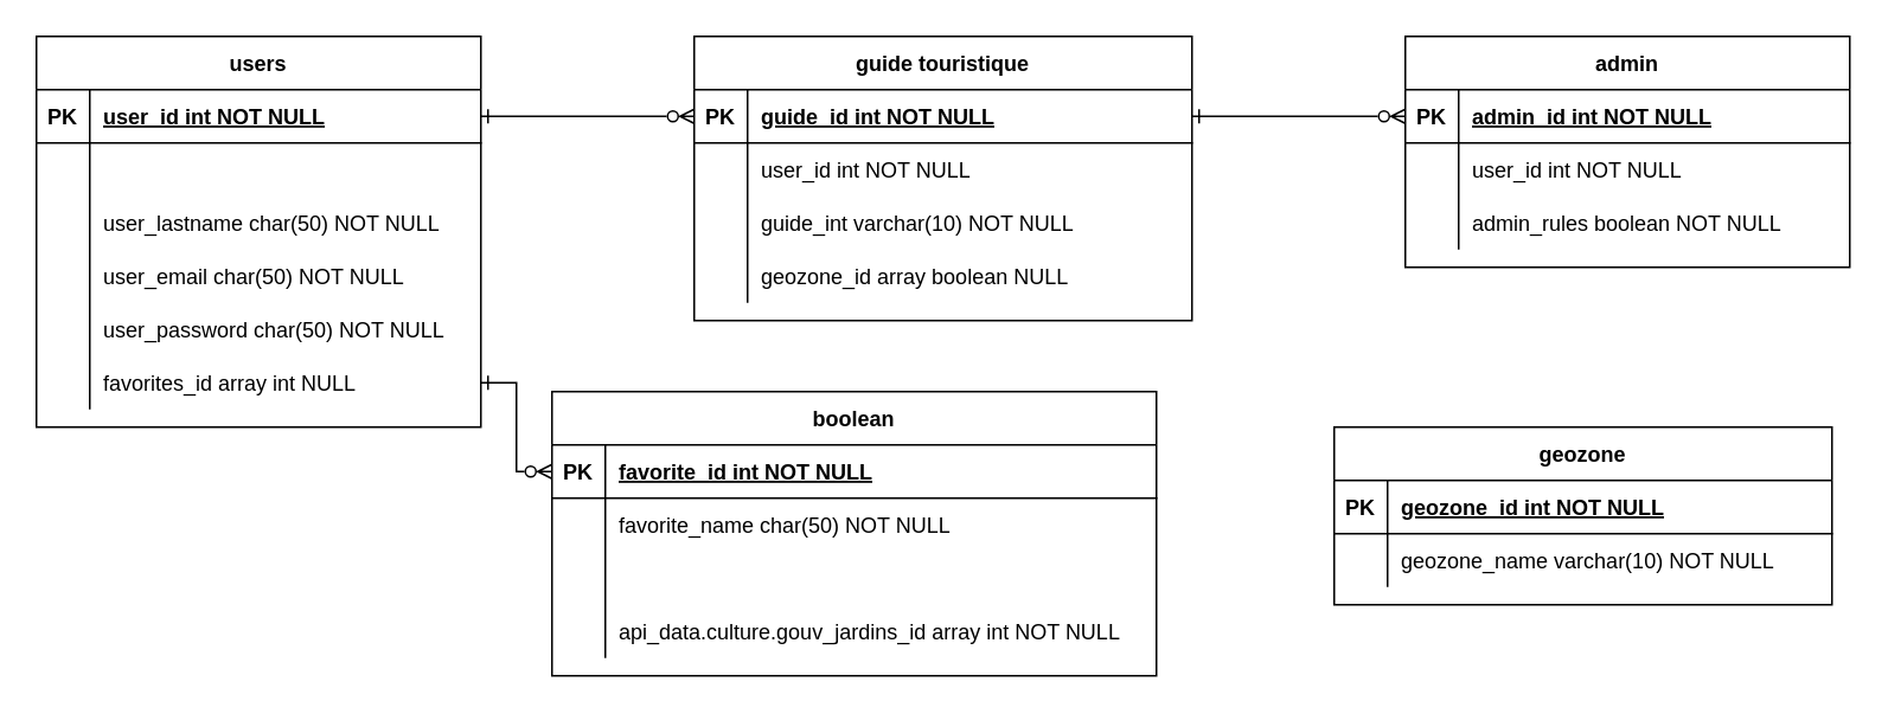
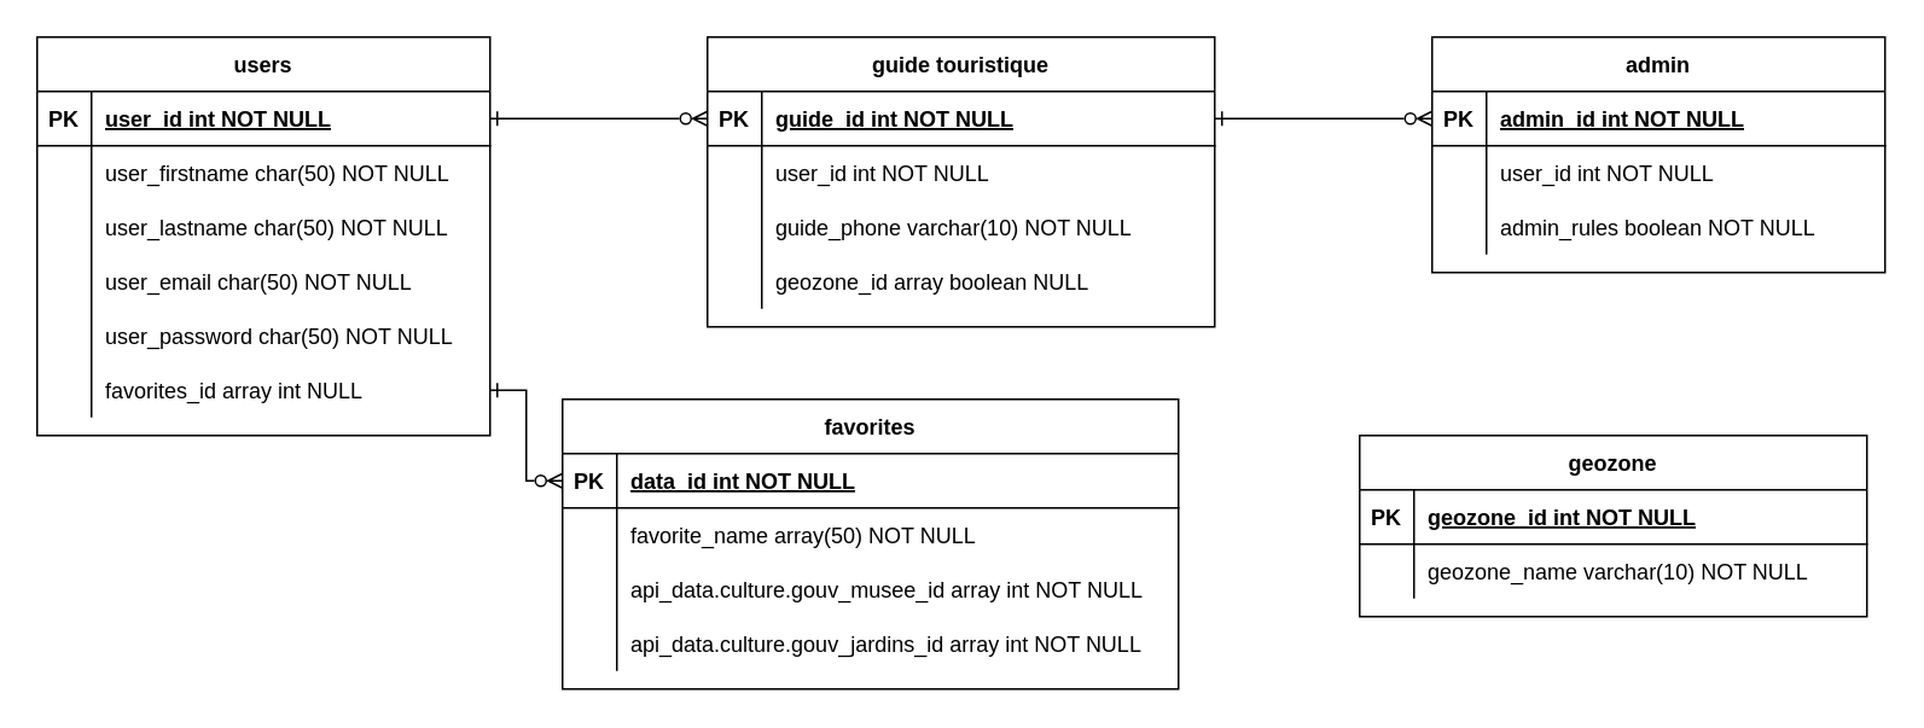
  <mxCell id="0" />
  <mxCell id="1" parent="0" />
  <mxCell id="2" value="guide touristique" style="shape=table;startSize=30;container=1;collapsible=1;childLayout=tableLayout;fixedRows=1;rowLines=0;fontStyle=1;align=center;resizeLast=1;" vertex="1" parent="1"><mxGeometry x="390" y="20" width="280" height="160" as="geometry" /></mxCell>
  <mxCell id="3" value="" style="shape=partialRectangle;collapsible=0;dropTarget=0;pointerEvents=0;fillColor=none;points=[[0,0.5],[1,0.5]];portConstraint=eastwest;top=0;left=0;right=0;bottom=1;" vertex="1" parent="2"><mxGeometry y="30" width="280" height="30" as="geometry" /></mxCell>
  <mxCell id="4" value="PK" style="shape=partialRectangle;overflow=hidden;connectable=0;fillColor=none;top=0;left=0;bottom=0;right=0;fontStyle=1;" vertex="1" parent="3"><mxGeometry width="30" height="30" as="geometry"><mxRectangle width="30" height="30" as="alternateBounds" /></mxGeometry></mxCell>
  <mxCell id="5" value="guide_id int NOT NULL" style="shape=partialRectangle;overflow=hidden;connectable=0;fillColor=none;top=0;left=0;bottom=0;right=0;align=left;spacingLeft=6;fontStyle=5;" vertex="1" parent="3"><mxGeometry x="30" width="250" height="30" as="geometry"><mxRectangle width="250" height="30" as="alternateBounds" /></mxGeometry></mxCell>
  <mxCell id="6" value="" style="shape=partialRectangle;collapsible=0;dropTarget=0;pointerEvents=0;fillColor=none;points=[[0,0.5],[1,0.5]];portConstraint=eastwest;top=0;left=0;right=0;bottom=0;" vertex="1" parent="2"><mxGeometry y="60" width="280" height="30" as="geometry" /></mxCell>
  <mxCell id="7" value="" style="shape=partialRectangle;overflow=hidden;connectable=0;fillColor=none;top=0;left=0;bottom=0;right=0;" vertex="1" parent="6"><mxGeometry width="30" height="30" as="geometry"><mxRectangle width="30" height="30" as="alternateBounds" /></mxGeometry></mxCell>
  <mxCell id="8" value="user_id int NOT NULL" style="shape=partialRectangle;overflow=hidden;connectable=0;fillColor=none;top=0;left=0;bottom=0;right=0;align=left;spacingLeft=6;" vertex="1" parent="6"><mxGeometry x="30" width="250" height="30" as="geometry"><mxRectangle width="250" height="30" as="alternateBounds" /></mxGeometry></mxCell>
  <mxCell id="9" value="" style="shape=partialRectangle;collapsible=0;dropTarget=0;pointerEvents=0;fillColor=none;points=[[0,0.5],[1,0.5]];portConstraint=eastwest;top=0;left=0;right=0;bottom=0;" vertex="1" parent="2"><mxGeometry y="90" width="280" height="30" as="geometry" /></mxCell>
  <mxCell id="10" value="" style="shape=partialRectangle;overflow=hidden;connectable=0;fillColor=none;top=0;left=0;bottom=0;right=0;" vertex="1" parent="9"><mxGeometry width="30" height="30" as="geometry"><mxRectangle width="30" height="30" as="alternateBounds" /></mxGeometry></mxCell>
- <mxCell id="11" value="guide_int varchar(10) NOT NULL" style="shape=partialRectangle;overflow=hidden;connectable=0;fillColor=none;top=0;left=0;bottom=0;right=0;align=left;spacingLeft=6;" vertex="1" parent="9"><mxGeometry x="30" width="250" height="30" as="geometry"><mxRectangle width="250" height="30" as="alternateBounds" /></mxGeometry></mxCell>
+ <mxCell id="11" value="guide_phone varchar(10) NOT NULL" style="shape=partialRectangle;overflow=hidden;connectable=0;fillColor=none;top=0;left=0;bottom=0;right=0;align=left;spacingLeft=6;" vertex="1" parent="9"><mxGeometry x="30" width="250" height="30" as="geometry"><mxRectangle width="250" height="30" as="alternateBounds" /></mxGeometry></mxCell>
  <mxCell id="12" value="" style="shape=partialRectangle;collapsible=0;dropTarget=0;pointerEvents=0;fillColor=none;points=[[0,0.5],[1,0.5]];portConstraint=eastwest;top=0;left=0;right=0;bottom=0;" vertex="1" parent="2"><mxGeometry y="120" width="280" height="30" as="geometry" /></mxCell>
  <mxCell id="13" value="" style="shape=partialRectangle;overflow=hidden;connectable=0;fillColor=none;top=0;left=0;bottom=0;right=0;" vertex="1" parent="12"><mxGeometry width="30" height="30" as="geometry"><mxRectangle width="30" height="30" as="alternateBounds" /></mxGeometry></mxCell>
  <mxCell id="14" value="geozone_id array boolean NULL" style="shape=partialRectangle;overflow=hidden;connectable=0;fillColor=none;top=0;left=0;bottom=0;right=0;align=left;spacingLeft=6;" vertex="1" parent="12"><mxGeometry x="30" width="250" height="30" as="geometry"><mxRectangle width="250" height="30" as="alternateBounds" /></mxGeometry></mxCell>
  <mxCell id="15" value="admin" style="shape=table;startSize=30;container=1;collapsible=1;childLayout=tableLayout;fixedRows=1;rowLines=0;fontStyle=1;align=center;resizeLast=1;" vertex="1" parent="1"><mxGeometry x="790" y="20" width="250" height="130" as="geometry" /></mxCell>
  <mxCell id="16" value="" style="shape=partialRectangle;collapsible=0;dropTarget=0;pointerEvents=0;fillColor=none;points=[[0,0.5],[1,0.5]];portConstraint=eastwest;top=0;left=0;right=0;bottom=1;" vertex="1" parent="15"><mxGeometry y="30" width="250" height="30" as="geometry" /></mxCell>
  <mxCell id="17" value="PK" style="shape=partialRectangle;overflow=hidden;connectable=0;fillColor=none;top=0;left=0;bottom=0;right=0;fontStyle=1;" vertex="1" parent="16"><mxGeometry width="30" height="30" as="geometry"><mxRectangle width="30" height="30" as="alternateBounds" /></mxGeometry></mxCell>
  <mxCell id="18" value="admin_id int NOT NULL" style="shape=partialRectangle;overflow=hidden;connectable=0;fillColor=none;top=0;left=0;bottom=0;right=0;align=left;spacingLeft=6;fontStyle=5;" vertex="1" parent="16"><mxGeometry x="30" width="220" height="30" as="geometry"><mxRectangle width="220" height="30" as="alternateBounds" /></mxGeometry></mxCell>
  <mxCell id="19" value="" style="shape=partialRectangle;collapsible=0;dropTarget=0;pointerEvents=0;fillColor=none;points=[[0,0.5],[1,0.5]];portConstraint=eastwest;top=0;left=0;right=0;bottom=0;" vertex="1" parent="15"><mxGeometry y="60" width="250" height="30" as="geometry" /></mxCell>
  <mxCell id="20" value="" style="shape=partialRectangle;overflow=hidden;connectable=0;fillColor=none;top=0;left=0;bottom=0;right=0;" vertex="1" parent="19"><mxGeometry width="30" height="30" as="geometry"><mxRectangle width="30" height="30" as="alternateBounds" /></mxGeometry></mxCell>
  <mxCell id="21" value="user_id int NOT NULL" style="shape=partialRectangle;overflow=hidden;connectable=0;fillColor=none;top=0;left=0;bottom=0;right=0;align=left;spacingLeft=6;" vertex="1" parent="19"><mxGeometry x="30" width="220" height="30" as="geometry"><mxRectangle width="220" height="30" as="alternateBounds" /></mxGeometry></mxCell>
  <mxCell id="22" value="" style="shape=partialRectangle;collapsible=0;dropTarget=0;pointerEvents=0;fillColor=none;points=[[0,0.5],[1,0.5]];portConstraint=eastwest;top=0;left=0;right=0;bottom=0;" vertex="1" parent="15"><mxGeometry y="90" width="250" height="30" as="geometry" /></mxCell>
  <mxCell id="23" value="" style="shape=partialRectangle;overflow=hidden;connectable=0;fillColor=none;top=0;left=0;bottom=0;right=0;" vertex="1" parent="22"><mxGeometry width="30" height="30" as="geometry"><mxRectangle width="30" height="30" as="alternateBounds" /></mxGeometry></mxCell>
  <mxCell id="24" value="admin_rules boolean NOT NULL" style="shape=partialRectangle;overflow=hidden;connectable=0;fillColor=none;top=0;left=0;bottom=0;right=0;align=left;spacingLeft=6;" vertex="1" parent="22"><mxGeometry x="30" width="220" height="30" as="geometry"><mxRectangle width="220" height="30" as="alternateBounds" /></mxGeometry></mxCell>
  <mxCell id="25" value="users" style="shape=table;startSize=30;container=1;collapsible=1;childLayout=tableLayout;fixedRows=1;rowLines=0;fontStyle=1;align=center;resizeLast=1;" vertex="1" parent="1"><mxGeometry x="20" y="20" width="250" height="220" as="geometry" /></mxCell>
  <mxCell id="26" value="" style="shape=partialRectangle;collapsible=0;dropTarget=0;pointerEvents=0;fillColor=none;points=[[0,0.5],[1,0.5]];portConstraint=eastwest;top=0;left=0;right=0;bottom=1;" vertex="1" parent="25"><mxGeometry y="30" width="250" height="30" as="geometry" /></mxCell>
  <mxCell id="27" value="PK" style="shape=partialRectangle;overflow=hidden;connectable=0;fillColor=none;top=0;left=0;bottom=0;right=0;fontStyle=1;" vertex="1" parent="26"><mxGeometry width="30" height="30" as="geometry"><mxRectangle width="30" height="30" as="alternateBounds" /></mxGeometry></mxCell>
  <mxCell id="28" value="user_id int NOT NULL " style="shape=partialRectangle;overflow=hidden;connectable=0;fillColor=none;top=0;left=0;bottom=0;right=0;align=left;spacingLeft=6;fontStyle=5;" vertex="1" parent="26"><mxGeometry x="30" width="220" height="30" as="geometry"><mxRectangle width="220" height="30" as="alternateBounds" /></mxGeometry></mxCell>
  <mxCell id="29" value="" style="shape=partialRectangle;collapsible=0;dropTarget=0;pointerEvents=0;fillColor=none;points=[[0,0.5],[1,0.5]];portConstraint=eastwest;top=0;left=0;right=0;bottom=0;" vertex="1" parent="25"><mxGeometry y="60" width="250" height="30" as="geometry" /></mxCell>
  <mxCell id="30" value="" style="shape=partialRectangle;overflow=hidden;connectable=0;fillColor=none;top=0;left=0;bottom=0;right=0;" vertex="1" parent="29"><mxGeometry width="30" height="30" as="geometry"><mxRectangle width="30" height="30" as="alternateBounds" /></mxGeometry></mxCell>
+ <mxCell id="31" value="user_firstname char(50) NOT NULL" style="shape=partialRectangle;overflow=hidden;connectable=0;fillColor=none;top=0;left=0;bottom=0;right=0;align=left;spacingLeft=6;" vertex="1" parent="29"><mxGeometry x="30" width="220" height="30" as="geometry"><mxRectangle width="220" height="30" as="alternateBounds" /></mxGeometry></mxCell>
  <mxCell id="32" value="" style="shape=partialRectangle;collapsible=0;dropTarget=0;pointerEvents=0;fillColor=none;points=[[0,0.5],[1,0.5]];portConstraint=eastwest;top=0;left=0;right=0;bottom=0;" vertex="1" parent="25"><mxGeometry y="90" width="250" height="30" as="geometry" /></mxCell>
  <mxCell id="33" value="" style="shape=partialRectangle;overflow=hidden;connectable=0;fillColor=none;top=0;left=0;bottom=0;right=0;" vertex="1" parent="32"><mxGeometry width="30" height="30" as="geometry"><mxRectangle width="30" height="30" as="alternateBounds" /></mxGeometry></mxCell>
  <mxCell id="34" value="user_lastname char(50) NOT NULL" style="shape=partialRectangle;overflow=hidden;connectable=0;fillColor=none;top=0;left=0;bottom=0;right=0;align=left;spacingLeft=6;" vertex="1" parent="32"><mxGeometry x="30" width="220" height="30" as="geometry"><mxRectangle width="220" height="30" as="alternateBounds" /></mxGeometry></mxCell>
  <mxCell id="35" value="" style="shape=partialRectangle;collapsible=0;dropTarget=0;pointerEvents=0;fillColor=none;points=[[0,0.5],[1,0.5]];portConstraint=eastwest;top=0;left=0;right=0;bottom=0;" vertex="1" parent="25"><mxGeometry y="120" width="250" height="30" as="geometry" /></mxCell>
  <mxCell id="36" value="" style="shape=partialRectangle;overflow=hidden;connectable=0;fillColor=none;top=0;left=0;bottom=0;right=0;" vertex="1" parent="35"><mxGeometry width="30" height="30" as="geometry"><mxRectangle width="30" height="30" as="alternateBounds" /></mxGeometry></mxCell>
  <mxCell id="37" value="user_email char(50) NOT NULL" style="shape=partialRectangle;overflow=hidden;connectable=0;fillColor=none;top=0;left=0;bottom=0;right=0;align=left;spacingLeft=6;" vertex="1" parent="35"><mxGeometry x="30" width="220" height="30" as="geometry"><mxRectangle width="220" height="30" as="alternateBounds" /></mxGeometry></mxCell>
  <mxCell id="38" value="" style="shape=partialRectangle;collapsible=0;dropTarget=0;pointerEvents=0;fillColor=none;points=[[0,0.5],[1,0.5]];portConstraint=eastwest;top=0;left=0;right=0;bottom=0;" vertex="1" parent="25"><mxGeometry y="150" width="250" height="30" as="geometry" /></mxCell>
  <mxCell id="39" value="" style="shape=partialRectangle;overflow=hidden;connectable=0;fillColor=none;top=0;left=0;bottom=0;right=0;" vertex="1" parent="38"><mxGeometry width="30" height="30" as="geometry"><mxRectangle width="30" height="30" as="alternateBounds" /></mxGeometry></mxCell>
  <mxCell id="40" value="user_password char(50) NOT NULL" style="shape=partialRectangle;overflow=hidden;connectable=0;fillColor=none;top=0;left=0;bottom=0;right=0;align=left;spacingLeft=6;" vertex="1" parent="38"><mxGeometry x="30" width="220" height="30" as="geometry"><mxRectangle width="220" height="30" as="alternateBounds" /></mxGeometry></mxCell>
  <mxCell id="41" value="" style="shape=partialRectangle;collapsible=0;dropTarget=0;pointerEvents=0;fillColor=none;points=[[0,0.5],[1,0.5]];portConstraint=eastwest;top=0;left=0;right=0;bottom=0;" vertex="1" parent="25"><mxGeometry y="180" width="250" height="30" as="geometry" /></mxCell>
  <mxCell id="42" value="" style="shape=partialRectangle;overflow=hidden;connectable=0;fillColor=none;top=0;left=0;bottom=0;right=0;" vertex="1" parent="41"><mxGeometry width="30" height="30" as="geometry"><mxRectangle width="30" height="30" as="alternateBounds" /></mxGeometry></mxCell>
  <mxCell id="43" value="favorites_id array int NULL" style="shape=partialRectangle;overflow=hidden;connectable=0;fillColor=none;top=0;left=0;bottom=0;right=0;align=left;spacingLeft=6;" vertex="1" parent="41"><mxGeometry x="30" width="220" height="30" as="geometry"><mxRectangle width="220" height="30" as="alternateBounds" /></mxGeometry></mxCell>
- <mxCell id="44" value="boolean" style="shape=table;startSize=30;container=1;collapsible=1;childLayout=tableLayout;fixedRows=1;rowLines=0;fontStyle=1;align=center;resizeLast=1;" vertex="1" parent="1"><mxGeometry x="310" y="220" width="340" height="160" as="geometry" /></mxCell>
+ <mxCell id="44" value="favorites" style="shape=table;startSize=30;container=1;collapsible=1;childLayout=tableLayout;fixedRows=1;rowLines=0;fontStyle=1;align=center;resizeLast=1;" vertex="1" parent="1"><mxGeometry x="310" y="220" width="340" height="160" as="geometry" /></mxCell>
  <mxCell id="45" value="" style="shape=partialRectangle;collapsible=0;dropTarget=0;pointerEvents=0;fillColor=none;points=[[0,0.5],[1,0.5]];portConstraint=eastwest;top=0;left=0;right=0;bottom=1;" vertex="1" parent="44"><mxGeometry y="30" width="340" height="30" as="geometry" /></mxCell>
  <mxCell id="46" value="PK" style="shape=partialRectangle;overflow=hidden;connectable=0;fillColor=none;top=0;left=0;bottom=0;right=0;fontStyle=1;" vertex="1" parent="45"><mxGeometry width="30" height="30" as="geometry"><mxRectangle width="30" height="30" as="alternateBounds" /></mxGeometry></mxCell>
- <mxCell id="47" value="favorite_id int NOT NULL " style="shape=partialRectangle;overflow=hidden;connectable=0;fillColor=none;top=0;left=0;bottom=0;right=0;align=left;spacingLeft=6;fontStyle=5;" vertex="1" parent="45"><mxGeometry x="30" width="310" height="30" as="geometry"><mxRectangle width="310" height="30" as="alternateBounds" /></mxGeometry></mxCell>
+ <mxCell id="47" value="data_id int NOT NULL " style="shape=partialRectangle;overflow=hidden;connectable=0;fillColor=none;top=0;left=0;bottom=0;right=0;align=left;spacingLeft=6;fontStyle=5;" vertex="1" parent="45"><mxGeometry x="30" width="310" height="30" as="geometry"><mxRectangle width="310" height="30" as="alternateBounds" /></mxGeometry></mxCell>
  <mxCell id="48" value="" style="shape=partialRectangle;collapsible=0;dropTarget=0;pointerEvents=0;fillColor=none;points=[[0,0.5],[1,0.5]];portConstraint=eastwest;top=0;left=0;right=0;bottom=0;" vertex="1" parent="44"><mxGeometry y="60" width="340" height="30" as="geometry" /></mxCell>
  <mxCell id="49" value="" style="shape=partialRectangle;overflow=hidden;connectable=0;fillColor=none;top=0;left=0;bottom=0;right=0;" vertex="1" parent="48"><mxGeometry width="30" height="30" as="geometry"><mxRectangle width="30" height="30" as="alternateBounds" /></mxGeometry></mxCell>
- <mxCell id="50" value="favorite_name char(50) NOT NULL" style="shape=partialRectangle;overflow=hidden;connectable=0;fillColor=none;top=0;left=0;bottom=0;right=0;align=left;spacingLeft=6;" vertex="1" parent="48"><mxGeometry x="30" width="310" height="30" as="geometry"><mxRectangle width="310" height="30" as="alternateBounds" /></mxGeometry></mxCell>
+ <mxCell id="50" value="favorite_name array(50) NOT NULL" style="shape=partialRectangle;overflow=hidden;connectable=0;fillColor=none;top=0;left=0;bottom=0;right=0;align=left;spacingLeft=6;" vertex="1" parent="48"><mxGeometry x="30" width="310" height="30" as="geometry"><mxRectangle width="310" height="30" as="alternateBounds" /></mxGeometry></mxCell>
  <mxCell id="51" value="" style="shape=partialRectangle;collapsible=0;dropTarget=0;pointerEvents=0;fillColor=none;points=[[0,0.5],[1,0.5]];portConstraint=eastwest;top=0;left=0;right=0;bottom=0;" vertex="1" parent="44"><mxGeometry y="90" width="340" height="30" as="geometry" /></mxCell>
  <mxCell id="52" value="" style="shape=partialRectangle;overflow=hidden;connectable=0;fillColor=none;top=0;left=0;bottom=0;right=0;" vertex="1" parent="51"><mxGeometry width="30" height="30" as="geometry"><mxRectangle width="30" height="30" as="alternateBounds" /></mxGeometry></mxCell>
+ <mxCell id="53" value="api_data.culture.gouv_musee_id array int NOT NULL" style="shape=partialRectangle;overflow=hidden;connectable=0;fillColor=none;top=0;left=0;bottom=0;right=0;align=left;spacingLeft=6;" vertex="1" parent="51"><mxGeometry x="30" width="310" height="30" as="geometry"><mxRectangle width="310" height="30" as="alternateBounds" /></mxGeometry></mxCell>
  <mxCell id="54" value="" style="shape=partialRectangle;collapsible=0;dropTarget=0;pointerEvents=0;fillColor=none;points=[[0,0.5],[1,0.5]];portConstraint=eastwest;top=0;left=0;right=0;bottom=0;" vertex="1" parent="44"><mxGeometry y="120" width="340" height="30" as="geometry" /></mxCell>
  <mxCell id="55" value="" style="shape=partialRectangle;overflow=hidden;connectable=0;fillColor=none;top=0;left=0;bottom=0;right=0;" vertex="1" parent="54"><mxGeometry width="30" height="30" as="geometry"><mxRectangle width="30" height="30" as="alternateBounds" /></mxGeometry></mxCell>
  <mxCell id="56" value="api_data.culture.gouv_jardins_id array int NOT NULL" style="shape=partialRectangle;overflow=hidden;connectable=0;fillColor=none;top=0;left=0;bottom=0;right=0;align=left;spacingLeft=6;" vertex="1" parent="54"><mxGeometry x="30" width="310" height="30" as="geometry"><mxRectangle width="310" height="30" as="alternateBounds" /></mxGeometry></mxCell>
  <mxCell id="57" value="geozone" style="shape=table;startSize=30;container=1;collapsible=1;childLayout=tableLayout;fixedRows=1;rowLines=0;fontStyle=1;align=center;resizeLast=1;" vertex="1" parent="1"><mxGeometry x="750" y="240" width="280" height="100" as="geometry" /></mxCell>
  <mxCell id="58" value="" style="shape=partialRectangle;collapsible=0;dropTarget=0;pointerEvents=0;fillColor=none;points=[[0,0.5],[1,0.5]];portConstraint=eastwest;top=0;left=0;right=0;bottom=1;" vertex="1" parent="57"><mxGeometry y="30" width="280" height="30" as="geometry" /></mxCell>
  <mxCell id="59" value="" style="shape=partialRectangle;overflow=hidden;connectable=0;fillColor=none;top=0;left=0;bottom=0;right=0;fontStyle=1;" vertex="1" parent="58"><mxGeometry width="30" height="30" as="geometry"><mxRectangle width="30" height="30" as="alternateBounds" /></mxGeometry></mxCell>
  <mxCell id="60" value="" style="shape=partialRectangle;overflow=hidden;connectable=0;fillColor=none;top=0;left=0;bottom=0;right=0;align=left;spacingLeft=6;fontStyle=5;" vertex="1" parent="58"><mxGeometry x="30" width="250" height="30" as="geometry"><mxRectangle width="250" height="30" as="alternateBounds" /></mxGeometry></mxCell>
  <mxCell id="61" value="" style="shape=partialRectangle;collapsible=0;dropTarget=0;pointerEvents=0;fillColor=none;points=[[0,0.5],[1,0.5]];portConstraint=eastwest;top=0;left=0;right=0;bottom=0;" vertex="1" parent="57"><mxGeometry y="60" width="280" height="30" as="geometry" /></mxCell>
  <mxCell id="62" value="" style="shape=partialRectangle;overflow=hidden;connectable=0;fillColor=none;top=0;left=0;bottom=0;right=0;" vertex="1" parent="61"><mxGeometry width="30" height="30" as="geometry"><mxRectangle width="30" height="30" as="alternateBounds" /></mxGeometry></mxCell>
  <mxCell id="63" value="geozone_name varchar(10) NOT NULL" style="shape=partialRectangle;overflow=hidden;connectable=0;fillColor=none;top=0;left=0;bottom=0;right=0;align=left;spacingLeft=6;" vertex="1" parent="61"><mxGeometry x="30" width="250" height="30" as="geometry"><mxRectangle width="250" height="30" as="alternateBounds" /></mxGeometry></mxCell>
  <mxCell id="64" style="edgeStyle=orthogonalEdgeStyle;rounded=0;orthogonalLoop=1;jettySize=auto;html=1;exitX=0;exitY=0.5;exitDx=0;exitDy=0;entryX=1;entryY=0.5;entryDx=0;entryDy=0;startArrow=ERzeroToMany;startFill=0;endArrow=ERone;endFill=0;" edge="1" parent="1" source="45" target="41"><mxGeometry relative="1" as="geometry" /></mxCell>
  <mxCell id="65" value="geozone_id int NOT NULL " style="shape=partialRectangle;overflow=hidden;connectable=0;fillColor=none;top=0;left=0;bottom=0;right=0;align=left;spacingLeft=6;fontStyle=5;" vertex="1" parent="1"><mxGeometry x="780" y="270" width="250" height="30" as="geometry"><mxRectangle width="310" height="30" as="alternateBounds" /></mxGeometry></mxCell>
  <mxCell id="66" value="PK" style="shape=partialRectangle;overflow=hidden;connectable=0;fillColor=none;top=0;left=0;bottom=0;right=0;fontStyle=1;" vertex="1" parent="1"><mxGeometry x="750" y="270" width="30" height="30" as="geometry"><mxRectangle width="30" height="30" as="alternateBounds" /></mxGeometry></mxCell>
  <mxCell id="67" style="edgeStyle=orthogonalEdgeStyle;rounded=0;orthogonalLoop=1;jettySize=auto;html=1;exitX=1;exitY=0.5;exitDx=0;exitDy=0;entryX=0;entryY=0.5;entryDx=0;entryDy=0;startArrow=ERone;startFill=0;endArrow=ERzeroToMany;endFill=0;" edge="1" parent="1" source="26" target="3"><mxGeometry relative="1" as="geometry" /></mxCell>
  <mxCell id="68" style="edgeStyle=orthogonalEdgeStyle;rounded=0;orthogonalLoop=1;jettySize=auto;html=1;exitX=1;exitY=0.5;exitDx=0;exitDy=0;entryX=0;entryY=0.5;entryDx=0;entryDy=0;startArrow=ERone;startFill=0;endArrow=ERzeroToMany;endFill=0;" edge="1" parent="1" source="3" target="16"><mxGeometry relative="1" as="geometry" /></mxCell>
